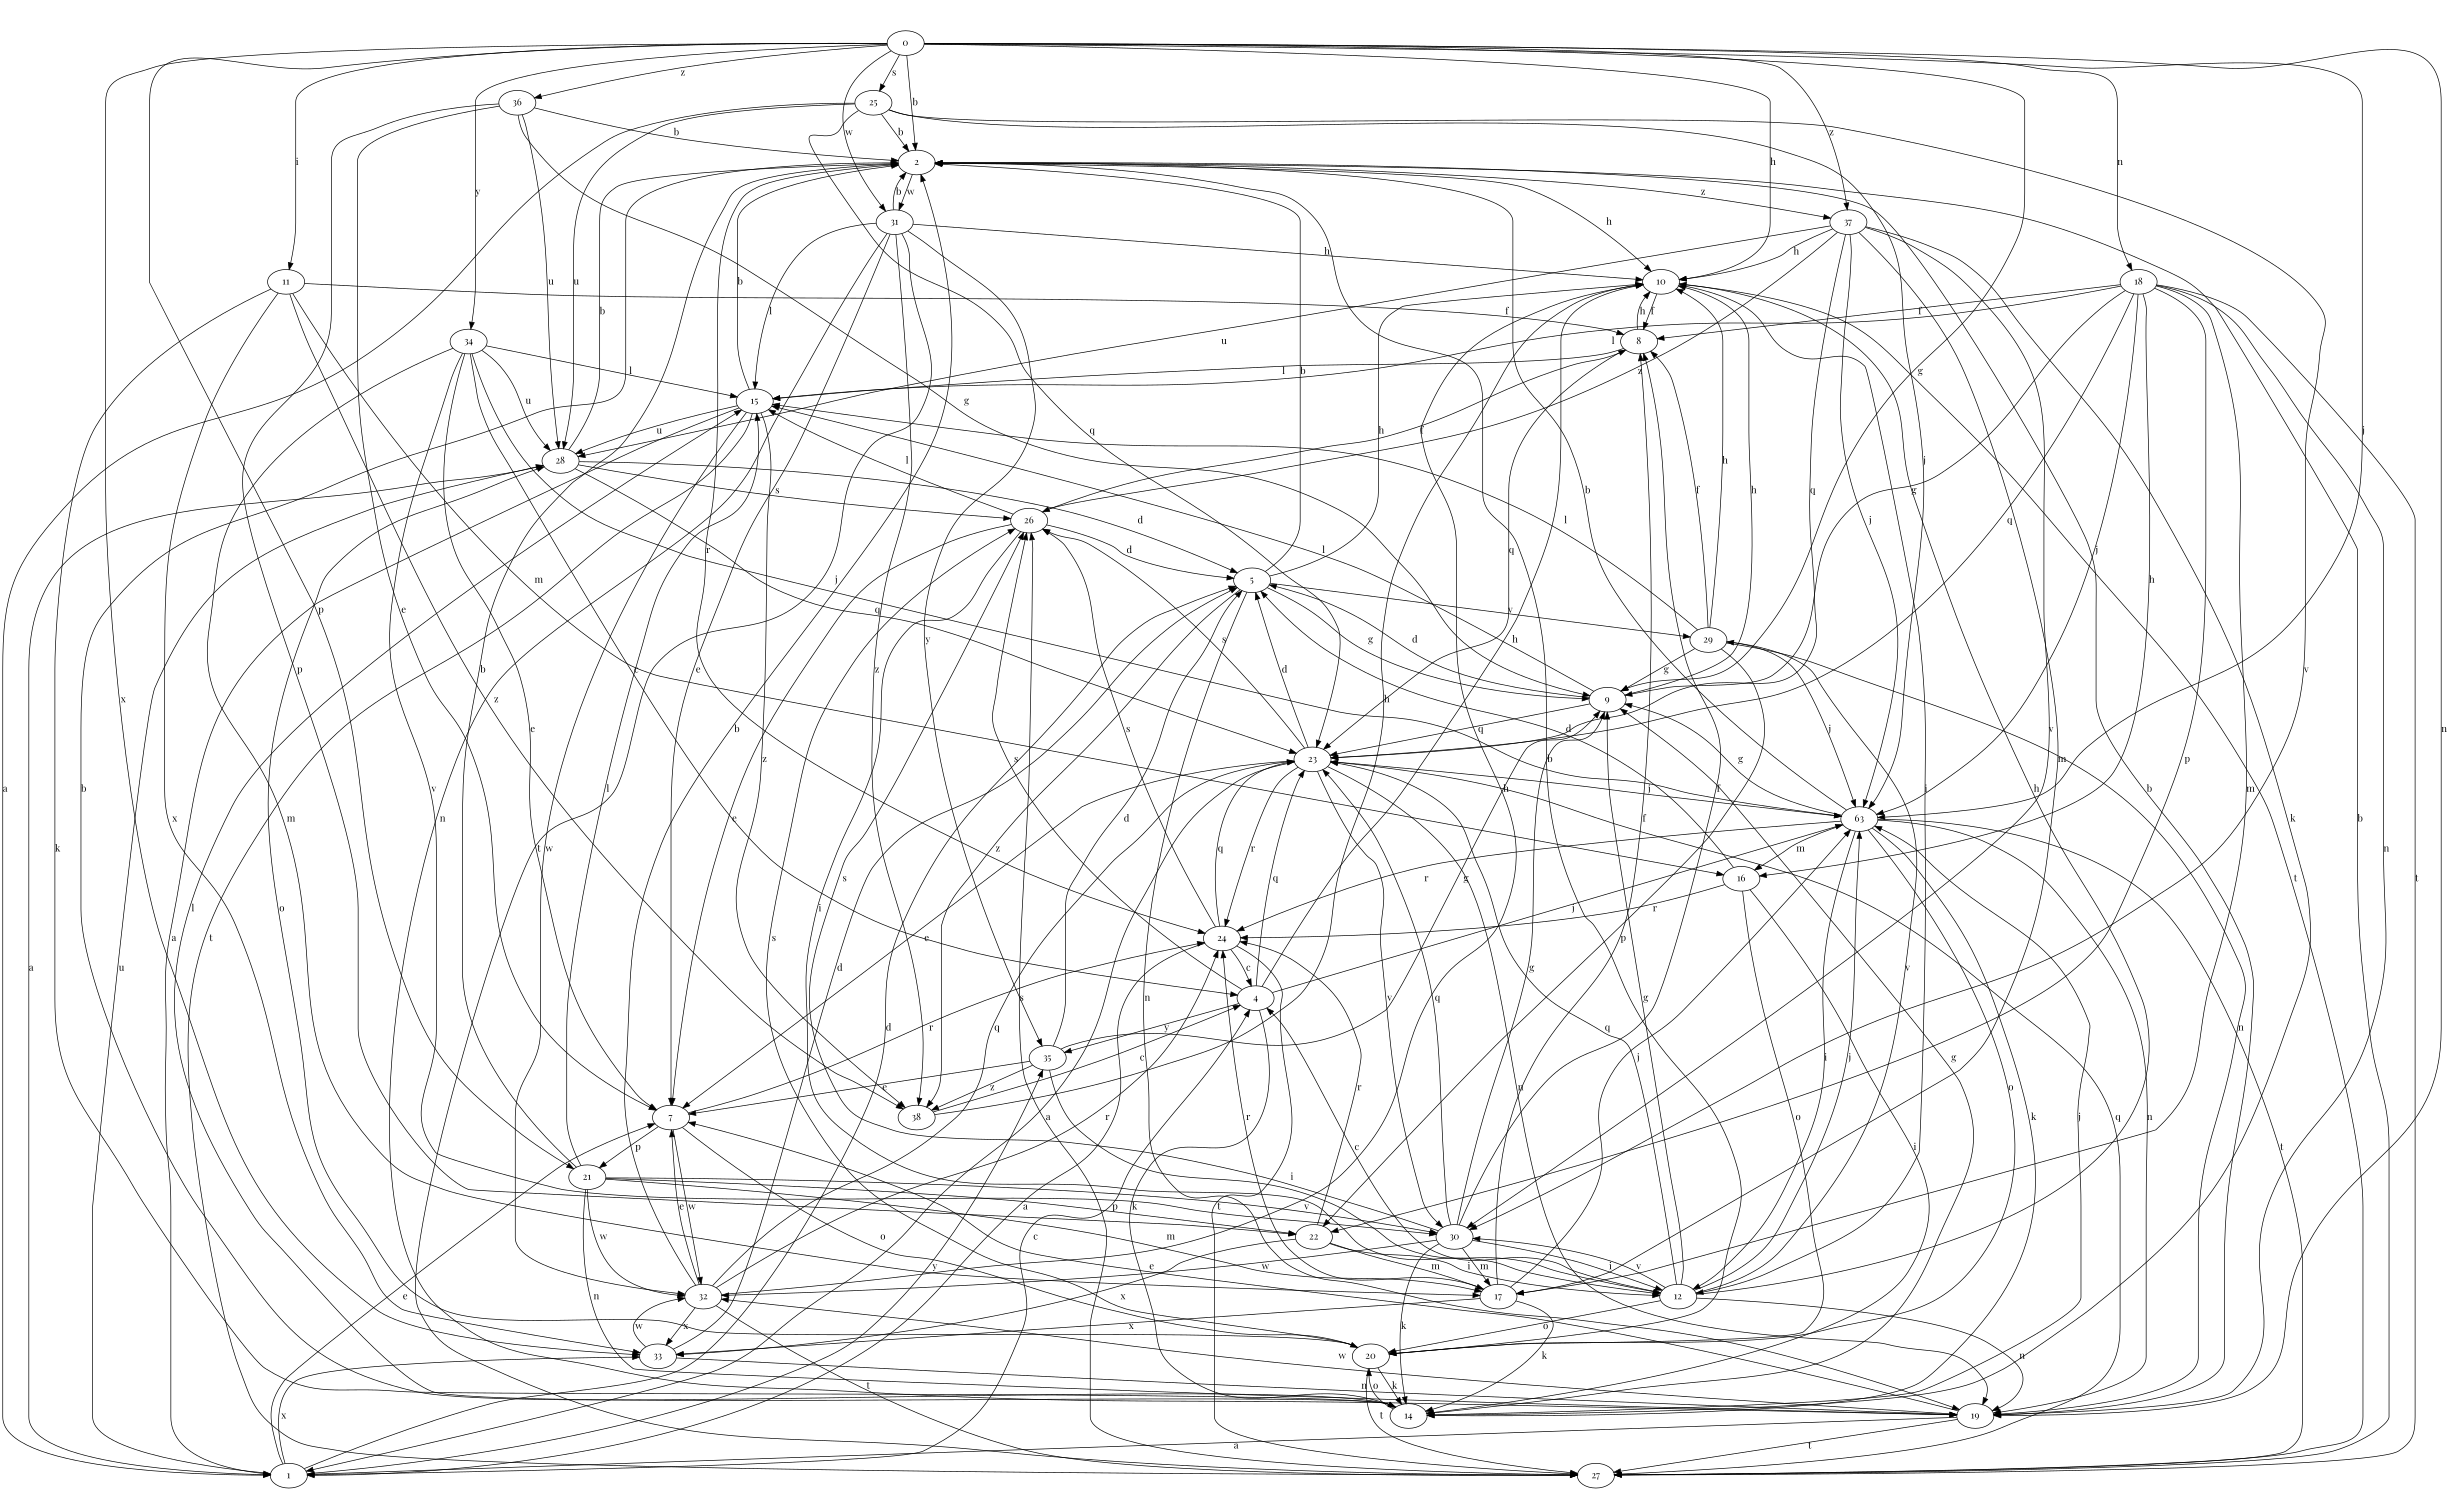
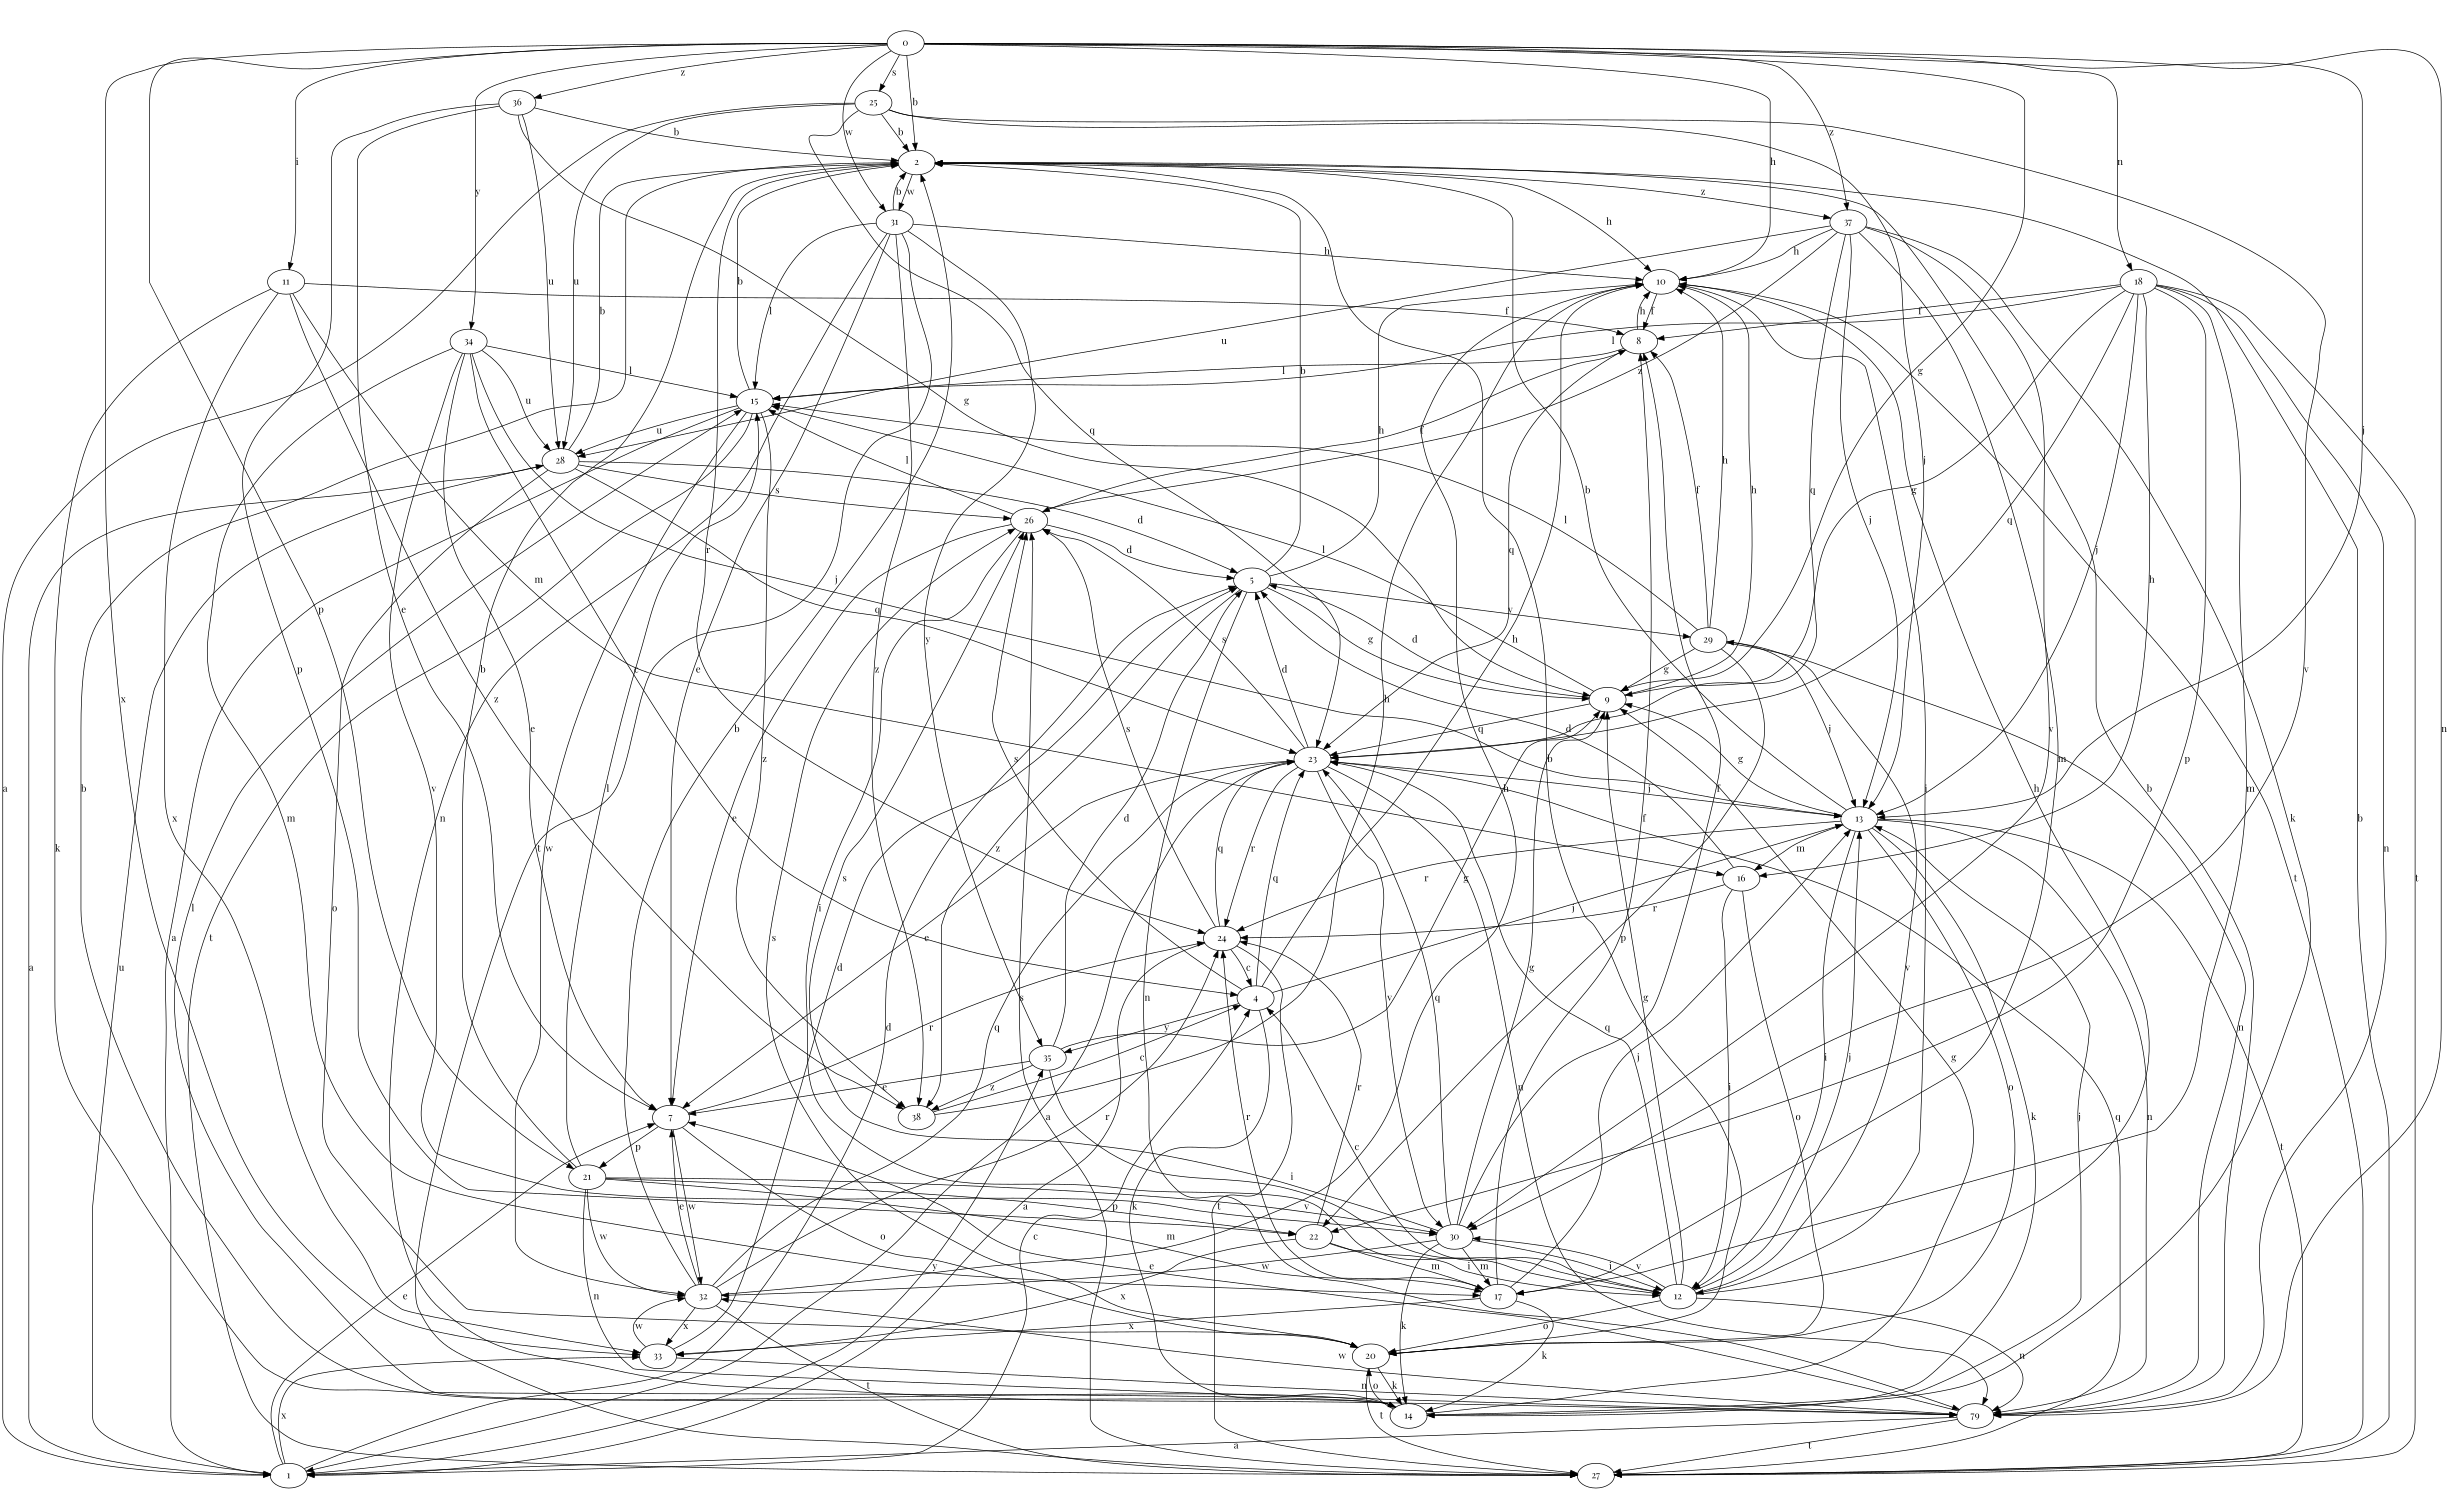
  strict digraph {
    fontname="Playfair Display"
    node [fontname="Playfair Display"]
    edge [fontname="Playfair Display"]
    0
    2
    9
    10
    11
-   13 [label=63]
+   13
    18
-   19
+   19 [label=79]
    21
    25
    31
    33
    34
    36
    37
    24
    5
    23
    15
    8
    12
    27
    14
    38
    16
    20
    22
    17
    1
    7
    32
    30
    28
    35
    4
    26
    29
    0 -> 2 [label=b]
    0 -> 9 [label=g]
    0 -> 10 [label=h]
    0 -> 11 [label=i]
    0 -> 13 [label=j]
    0 -> 18 [label=n]
    0 -> 19 [label=n]
    0 -> 21 [label=p]
    0 -> 25 [label=s]
    0 -> 31 [label=w]
    0 -> 33 [label=x]
    0 -> 34 [label=y]
    0 -> 36 [label=z]
    0 -> 37 [label=z]
    2 -> 10 [label=h]
    2 -> 31 [label=w]
    2 -> 37 [label=z]
    2 -> 24 [label=r]
    9 -> 10 [label=h]
    9 -> 5 [label=d]
    9 -> 23 [label=q]
    9 -> 15 [label=l]
    10 -> 8 [label=f]
    10 -> 12 [label=i]
    10 -> 27 [label=t]
    11 -> 33 [label=x]
    11 -> 8 [label=f]
    11 -> 14 [label=k]
    11 -> 38 [label=z]
    11 -> 16 [label=m]
    13 -> 2 [label=b]
    13 -> 9 [label=g]
    13 -> 19 [label=n]
    13 -> 24 [label=r]
    13 -> 12 [label=i]
    13 -> 27 [label=t]
    13 -> 14 [label=k]
    13 -> 16 [label=m]
    13 -> 20 [label=o]
    18 -> 9 [label=g]
    18 -> 13 [label=j]
    18 -> 19 [label=n]
    18 -> 23 [label=q]
    18 -> 15 [label=l]
    18 -> 8 [label=f]
    18 -> 27 [label=t]
    18 -> 16 [label=h]
    18 -> 22 [label=p]
    18 -> 17 [label=m]
    19 -> 2 [label=b]
    19 -> 27 [label=t]
    19 -> 1 [label=a]
    19 -> 7 [label=e]
    19 -> 32 [label=w]
    21 -> 2 [label=b]
    21 -> 19 [label=n]
    21 -> 15 [label=l]
    21 -> 22 [label=p]
    21 -> 17 [label=m]
    21 -> 32 [label=w]
    21 -> 30 [label=v]
    25 -> 2 [label=b]
    25 -> 13 [label=j]
    25 -> 23 [label=q]
    25 -> 1 [label=a]
    25 -> 30 [label=v]
    25 -> 28 [label=u]
    31 -> 2 [label=b]
    31 -> 10 [label=h]
    31 -> 19 [label=n]
    31 -> 15 [label=l]
    31 -> 27 [label=t]
    31 -> 38 [label=z]
    31 -> 7 [label=e]
    31 -> 35 [label=y]
    33 -> 19 [label=n]
    33 -> 5 [label=d]
    33 -> 32 [label=w]
    34 -> 13 [label=j]
    34 -> 15 [label=l]
    34 -> 17 [label=m]
    34 -> 7 [label=e]
    34 -> 30 [label=v]
    34 -> 28 [label=u]
    34 -> 4 [label=c]
    36 -> 2 [label=b]
    36 -> 9 [label=g]
    36 -> 22 [label=p]
    36 -> 7 [label=e]
    36 -> 28 [label=u]
    37 -> 10 [label=h]
    37 -> 13 [label=j]
    37 -> 23 [label=q]
    37 -> 14 [label=k]
    37 -> 17 [label=m]
    37 -> 30 [label=v]
    37 -> 28 [label=u]
    37 -> 26 [label=z]
    24 -> 23 [label=q]
    24 -> 27 [label=t]
    24 -> 1 [label=a]
    24 -> 4 [label=c]
    24 -> 26 [label=s]
    5 -> 2 [label=b]
    5 -> 9 [label=g]
    5 -> 10 [label=h]
    5 -> 19 [label=n]
    5 -> 38 [label=z]
    5 -> 29 [label=v]
    23 -> 13 [label=j]
    23 -> 19 [label=n]
    23 -> 24 [label=r]
    23 -> 5 [label=d]
    23 -> 1 [label=a]
    23 -> 7 [label=e]
    23 -> 30 [label=v]
    23 -> 26 [label=s]
    15 -> 2 [label=b]
    15 -> 27 [label=t]
    15 -> 38 [label=z]
    15 -> 1 [label=a]
    15 -> 32 [label=w]
    15 -> 28 [label=u]
    8 -> 10 [label=h]
    8 -> 23 [label=q]
    8 -> 15 [label=l]
    12 -> 9 [label=g]
    12 -> 10 [label=h]
    12 -> 13 [label=j]
    12 -> 19 [label=n]
    12 -> 23 [label=q]
    12 -> 20 [label=o]
    12 -> 30 [label=v]
    12 -> 4 [label=c]
    12 -> 29 [label=v]
    27 -> 2 [label=b]
    27 -> 23 [label=q]
    27 -> 26 [label=s]
    14 -> 2 [label=b]
    14 -> 9 [label=g]
    14 -> 13 [label=j]
    14 -> 15 [label=l]
    14 -> 20 [label=o]
    38 -> 10 [label=h]
    38 -> 4 [label=c]
    16 -> 24 [label=r]
    16 -> 5 [label=d]
-   16 -> 14 [label=i]
+   16 -> 12 [label=i]
    16 -> 20 [label=o]
    20 -> 2 [label=b]
    20 -> 27 [label=t]
    20 -> 14 [label=k]
    20 -> 26 [label=s]
    22 -> 33 [label=x]
    22 -> 24 [label=r]
    22 -> 12 [label=i]
    22 -> 17 [label=m]
    17 -> 13 [label=j]
    17 -> 33 [label=x]
    17 -> 24 [label=r]
    17 -> 8 [label=f]
    17 -> 14 [label=k]
    1 -> 33 [label=x]
    1 -> 5 [label=d]
    1 -> 7 [label=e]
    1 -> 28 [label=u]
    1 -> 35 [label=y]
    1 -> 4 [label=c]
    7 -> 21 [label=p]
    7 -> 24 [label=r]
    7 -> 20 [label=o]
    7 -> 32 [label=w]
    32 -> 2 [label=b]
    32 -> 10 [label=h]
    32 -> 33 [label=x]
    32 -> 24 [label=r]
    32 -> 23 [label=q]
    32 -> 27 [label=t]
    32 -> 7 [label=e]
    30 -> 9 [label=g]
    30 -> 23 [label=q]
    30 -> 8 [label=f]
    30 -> 12 [label=i]
    30 -> 14 [label=k]
    30 -> 17 [label=m]
    30 -> 32 [label=w]
    30 -> 26 [label=s]
    28 -> 2 [label=b]
    28 -> 5 [label=d]
    28 -> 23 [label=q]
-   20 -> 28 [label=o]
+   28 -> 20 [label=o]
    28 -> 1 [label=a]
    28 -> 26 [label=s]
    35 -> 9 [label=g]
    35 -> 5 [label=d]
    35 -> 12 [label=i]
    35 -> 38 [label=z]
    35 -> 7 [label=e]
    4 -> 10 [label=h]
    4 -> 13 [label=j]
    4 -> 23 [label=q]
    4 -> 14 [label=k]
    4 -> 35 [label=y]
    4 -> 26 [label=s]
    26 -> 5 [label=d]
    26 -> 15 [label=l]
    26 -> 8 [label=f]
    26 -> 12 [label=i]
    26 -> 7 [label=e]
    29 -> 9 [label=g]
    29 -> 10 [label=h]
    29 -> 13 [label=j]
    29 -> 19 [label=n]
    29 -> 15 [label=l]
    29 -> 8 [label=f]
    29 -> 22 [label=p]
  }
